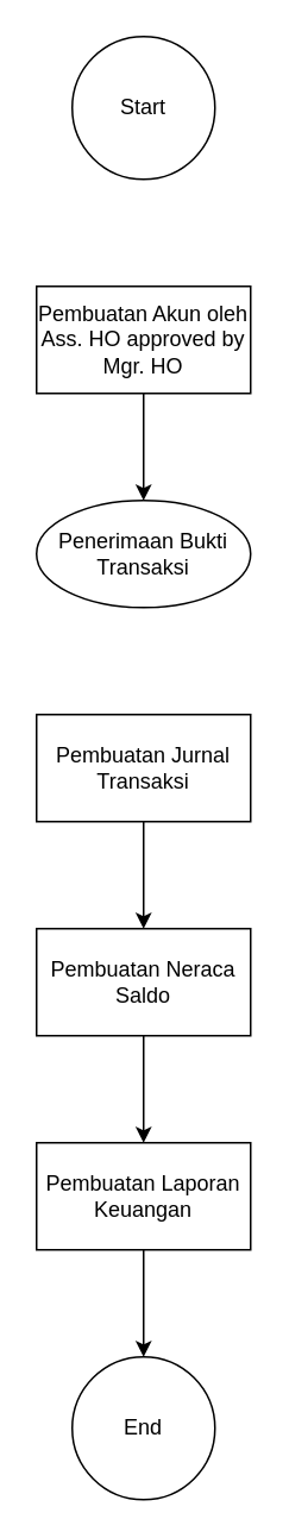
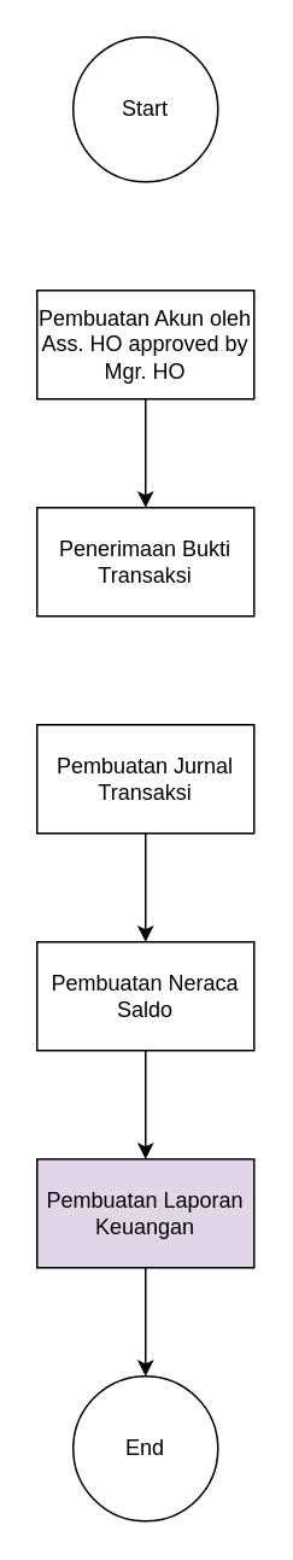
  <mxCell id="0" />
  <mxCell id="1" parent="0" />
  <mxCell id="2" value="Start" style="ellipse;whiteSpace=wrap;html=1;aspect=fixed;" parent="1" vertex="1"><mxGeometry x="40" y="20" width="80" height="80" as="geometry" /></mxCell>
  <mxCell id="3" value="Pembuatan Akun oleh Ass. HO approved by Mgr. HO" style="rounded=0;whiteSpace=wrap;html=1;" parent="1" vertex="1"><mxGeometry x="20" y="160" width="120" height="60" as="geometry" /></mxCell>
- <mxCell id="4" value="Penerimaan Bukti Transaksi" style="ellipse;whiteSpace=wrap;html=1;" parent="1" vertex="1"><mxGeometry x="20" y="280" width="120" height="60" as="geometry" /></mxCell>
+ <mxCell id="4" value="Penerimaan Bukti Transaksi" style="rounded=0;whiteSpace=wrap;html=1;" parent="1" vertex="1"><mxGeometry x="20" y="280" width="120" height="60" as="geometry" /></mxCell>
  <mxCell id="5" value="Pembuatan Jurnal Transaksi" style="rounded=0;whiteSpace=wrap;html=1;" parent="1" vertex="1"><mxGeometry x="20" y="400" width="120" height="60" as="geometry" /></mxCell>
  <mxCell id="6" value="Pembuatan Neraca Saldo" style="rounded=0;whiteSpace=wrap;html=1;" parent="1" vertex="1"><mxGeometry x="20" y="520" width="120" height="60" as="geometry" /></mxCell>
- <mxCell id="7" value="Pembuatan Laporan Keuangan" style="rounded=0;whiteSpace=wrap;html=1;" parent="1" vertex="1"><mxGeometry x="20" y="640" width="120" height="60" as="geometry" /></mxCell>
+ <mxCell id="7" value="Pembuatan Laporan Keuangan" style="rounded=0;whiteSpace=wrap;html=1;fillColor=#e1d5e7;" parent="1" vertex="1"><mxGeometry x="20" y="640" width="120" height="60" as="geometry" /></mxCell>
  <mxCell id="8" value="" style="endArrow=classic;html=1;rounded=0;exitX=0.5;exitY=1;exitDx=0;exitDy=0;entryX=0.5;entryY=0;entryDx=0;entryDy=0;" parent="1" source="3" target="4" edge="1"><mxGeometry width="50" height="50" relative="1" as="geometry"><mxPoint x="180" y="240" as="sourcePoint" /><mxPoint x="230" y="190" as="targetPoint" /></mxGeometry></mxCell>
  <mxCell id="9" value="" style="endArrow=classic;html=1;rounded=0;exitX=0.5;exitY=1;exitDx=0;exitDy=0;entryX=0.5;entryY=0;entryDx=0;entryDy=0;" parent="1" source="5" target="6" edge="1"><mxGeometry width="50" height="50" relative="1" as="geometry"><mxPoint x="170" y="480" as="sourcePoint" /><mxPoint x="220" y="430" as="targetPoint" /></mxGeometry></mxCell>
  <mxCell id="10" value="" style="endArrow=classic;html=1;rounded=0;exitX=0.5;exitY=1;exitDx=0;exitDy=0;entryX=0.5;entryY=0;entryDx=0;entryDy=0;" parent="1" source="6" target="7" edge="1"><mxGeometry width="50" height="50" relative="1" as="geometry"><mxPoint x="260" y="580" as="sourcePoint" /><mxPoint x="310" y="530" as="targetPoint" /></mxGeometry></mxCell>
  <mxCell id="11" value="End" style="ellipse;whiteSpace=wrap;html=1;aspect=fixed;" parent="1" vertex="1"><mxGeometry x="40" y="760" width="80" height="80" as="geometry" /></mxCell>
  <mxCell id="12" value="" style="endArrow=classic;html=1;rounded=0;exitX=0.5;exitY=1;exitDx=0;exitDy=0;entryX=0.5;entryY=0;entryDx=0;entryDy=0;" parent="1" source="7" target="11" edge="1"><mxGeometry width="50" height="50" relative="1" as="geometry"><mxPoint x="200" y="740" as="sourcePoint" /><mxPoint x="250" y="690" as="targetPoint" /></mxGeometry></mxCell>
